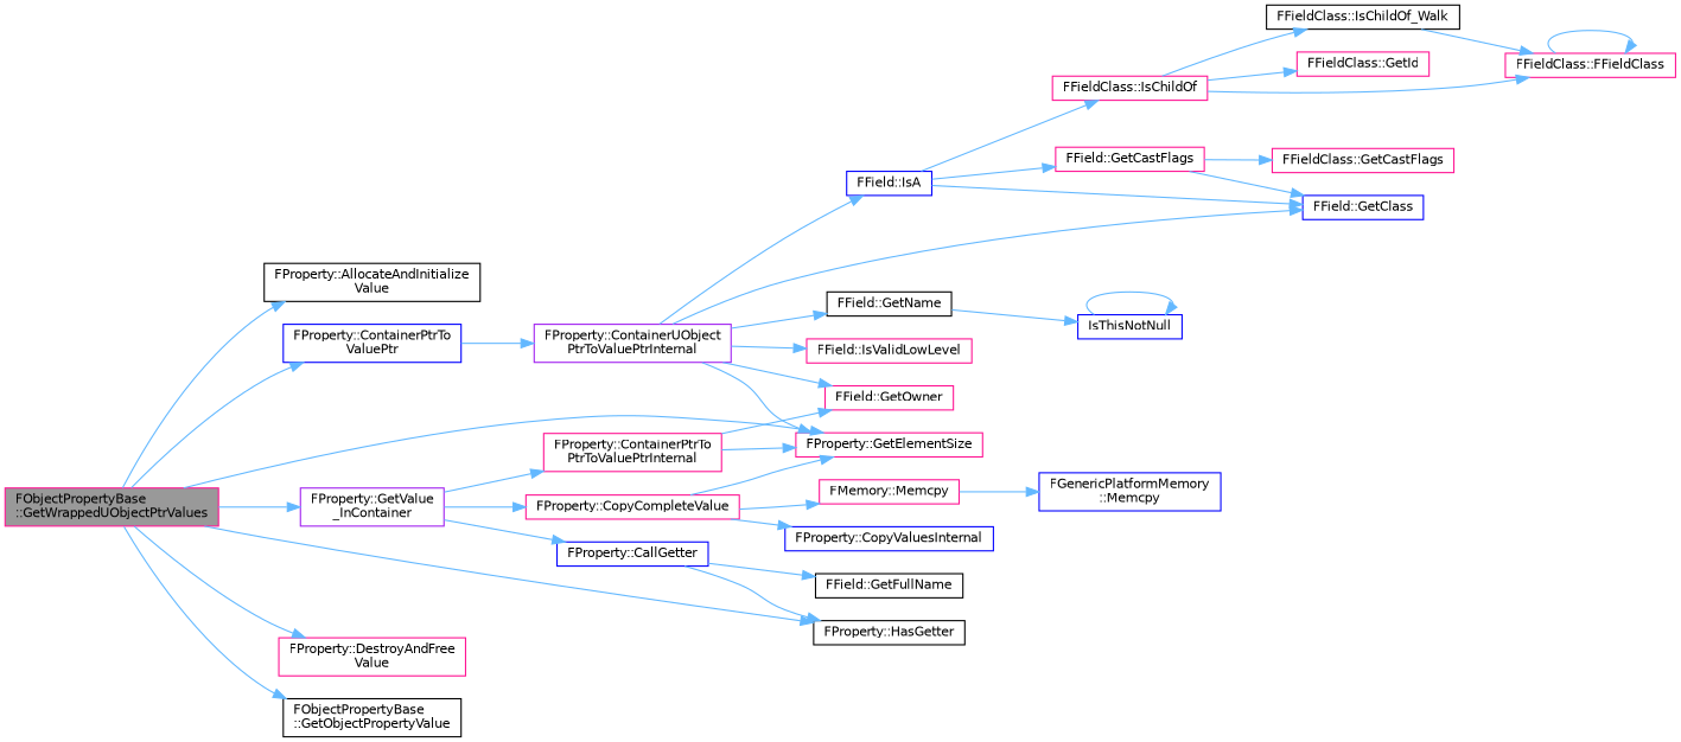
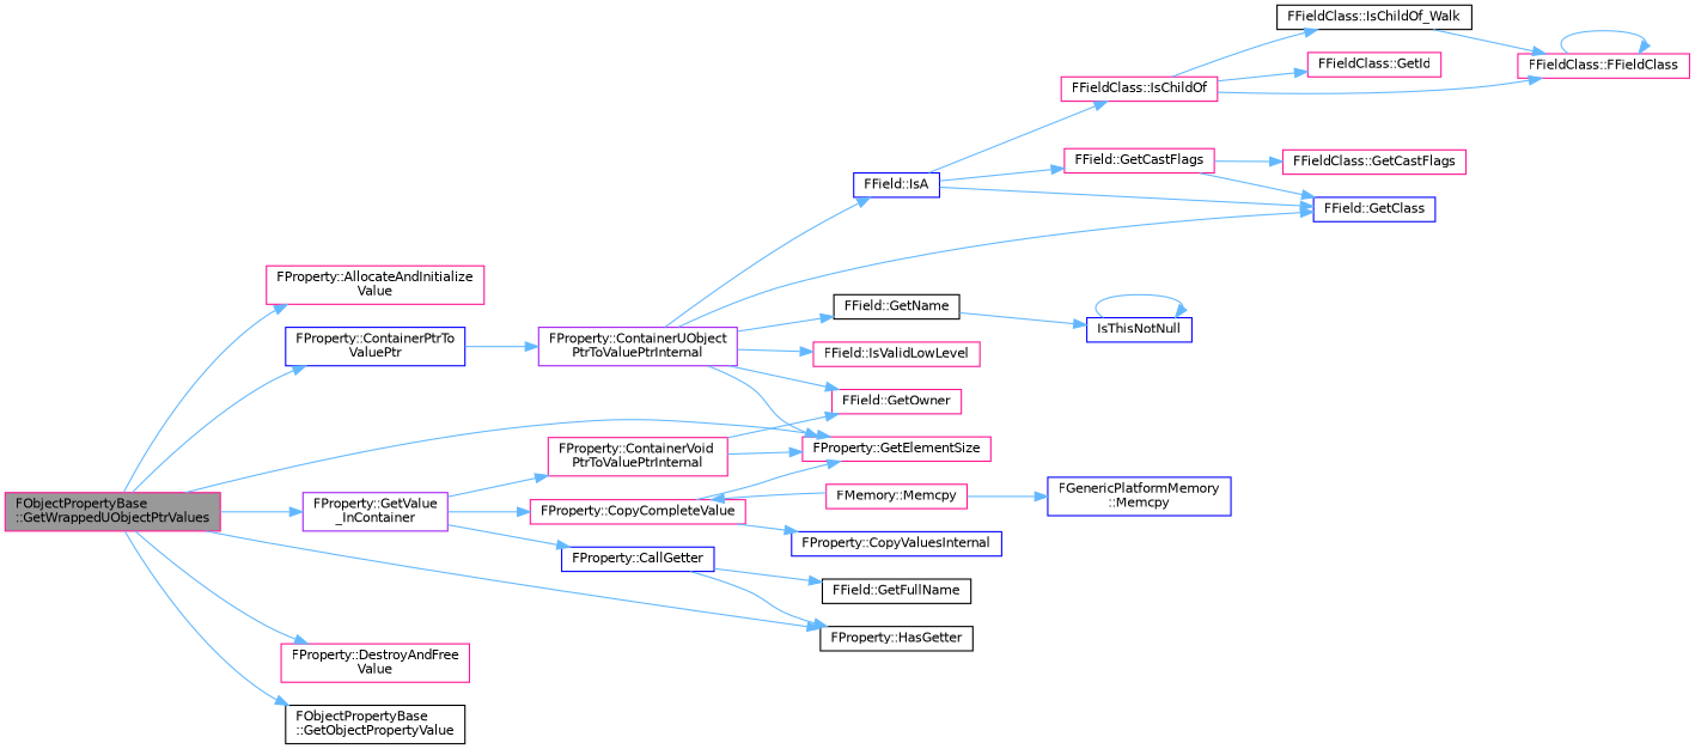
  digraph {
    rankdir=LR
    node [color=deeppink fillcolor=white fontname=Helvetica fontsize=10 shape=box style=filled]
    edge [color=steelblue1 fontname=Helvetica fontsize=10 labelfontname=Helvetica labelfontsize=10 style=solid]
    n1 [fillcolor=grey60 fontcolor=black height=0.2 label="FObjectPropertyBase\l::GetWrappedUObjectPtrValues" width=0.4]
-   n2 [color=black height=0.2 label="FProperty::AllocateAndInitialize\lValue" width=0.4]
+   n2 [height=0.2 label="FProperty::AllocateAndInitialize\lValue" width=0.4]
    n3 [color=blue height=0.2 label="FProperty::ContainerPtrTo\lValuePtr" width=0.4]
    n4 [height=0.2 label="FProperty::GetElementSize" width=0.4]
    n5 [height=0.2 label="FProperty::DestroyAndFree\lValue" width=0.4]
    n6 [color=black height=0.2 label="FObjectPropertyBase\l::GetObjectPropertyValue" width=0.4]
    n7 [color=purple height=0.2 label="FProperty::GetValue\l_InContainer" width=0.4]
    n8 [color=black height=0.2 label="FProperty::HasGetter" width=0.4]
    n9 [color=purple height=0.2 label="FProperty::ContainerUObject\lPtrToValuePtrInternal" width=0.4]
    n10 [color=blue height=0.2 label="FProperty::CallGetter" width=0.4]
-   n11 [height=0.2 label="FProperty::ContainerPtrTo\lPtrToValuePtrInternal" width=0.4]
+   n11 [height=0.2 label="FProperty::ContainerVoid\lPtrToValuePtrInternal" width=0.4]
    n12 [height=0.2 label="FProperty::CopyCompleteValue" width=0.4]
    n13 [color=blue height=0.2 label="FField::GetClass" width=0.4]
    n14 [color=black height=0.2 label="FField::GetName" width=0.4]
    n15 [height=0.2 label="FField::GetOwner" width=0.4]
    n16 [color=blue height=0.2 label="FField::IsA" width=0.4]
    n17 [height=0.2 label="FField::IsValidLowLevel" width=0.4]
    n18 [color=blue height=0.2 label=IsThisNotNull width=0.4]
    n19 [height=0.2 label="FField::GetCastFlags" width=0.4]
    n20 [height=0.2 label="FFieldClass::IsChildOf" width=0.4]
    n21 [height=0.2 label="FFieldClass::GetCastFlags" width=0.4]
    n22 [height=0.2 label="FFieldClass::FFieldClass" width=0.4]
    n23 [height=0.2 label="FFieldClass::GetId" width=0.4]
    n24 [color=black height=0.2 label="FFieldClass::IsChildOf_Walk" width=0.4]
    n25 [color=black height=0.2 label="FField::GetFullName" width=0.4]
    n26 [color=blue height=0.2 label="FProperty::CopyValuesInternal" width=0.4]
    n27 [height=0.2 label="FMemory::Memcpy" width=0.4]
    n28 [color=blue height=0.2 label="FGenericPlatformMemory\l::Memcpy" width=0.4]
    n1 -> n2
    n1 -> n3
    n1 -> n4
    n1 -> n5
    n1 -> n6
    n1 -> n7
    n1 -> n8
    n3 -> n9
    n7 -> n10
    n7 -> n11
    n7 -> n12
    n9 -> n4
    n9 -> n13
    n9 -> n14
    n9 -> n15
    n9 -> n16
    n9 -> n17
    n10 -> n8
    n10 -> n25
    n11 -> n4
    n11 -> n15
    n12 -> n4
    n12 -> n26
-   n12 -> n27
+   n27 -> n12
    n14 -> n18
    n16 -> n13
    n16 -> n19
    n16 -> n20
    n18 -> n18
    n19 -> n13
    n19 -> n21
    n20 -> n22
    n20 -> n23
    n20 -> n24
    n22 -> n22
    n24 -> n22
    n27 -> n28
  }
